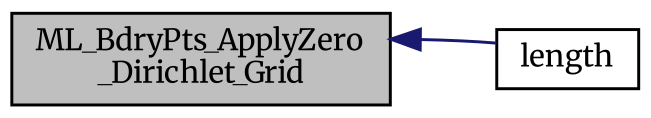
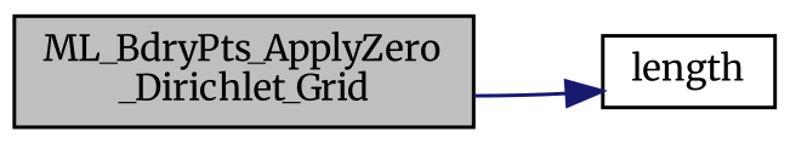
  digraph {
    rankdir=LR
    fontname=Merriweather
    node [color=black fontname=Merriweather fontsize=10 shape=record style=filled]
    n1 [fillcolor=grey75 fontcolor=black height=0.2 label="ML_BdryPts_ApplyZero\l_Dirichlet_Grid" width=0.4]
    n2 [fillcolor=white height=0.2 label=length width=0.4]
-   n2 -> n1 [color=midnightblue fontname=Merriweather fontsize=10 labelfontname=Helvetica labelfontsize=10 style=solid]
+   n1 -> n2 [color=midnightblue fontname=Merriweather fontsize=10 labelfontname=Helvetica labelfontsize=10 style=solid]
  }
